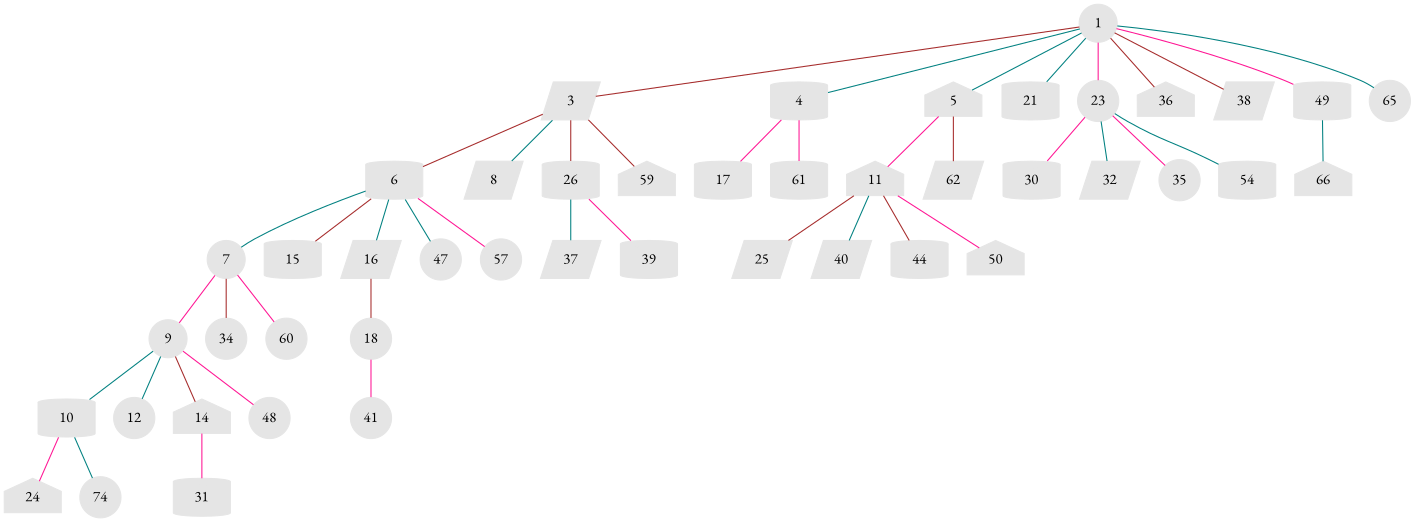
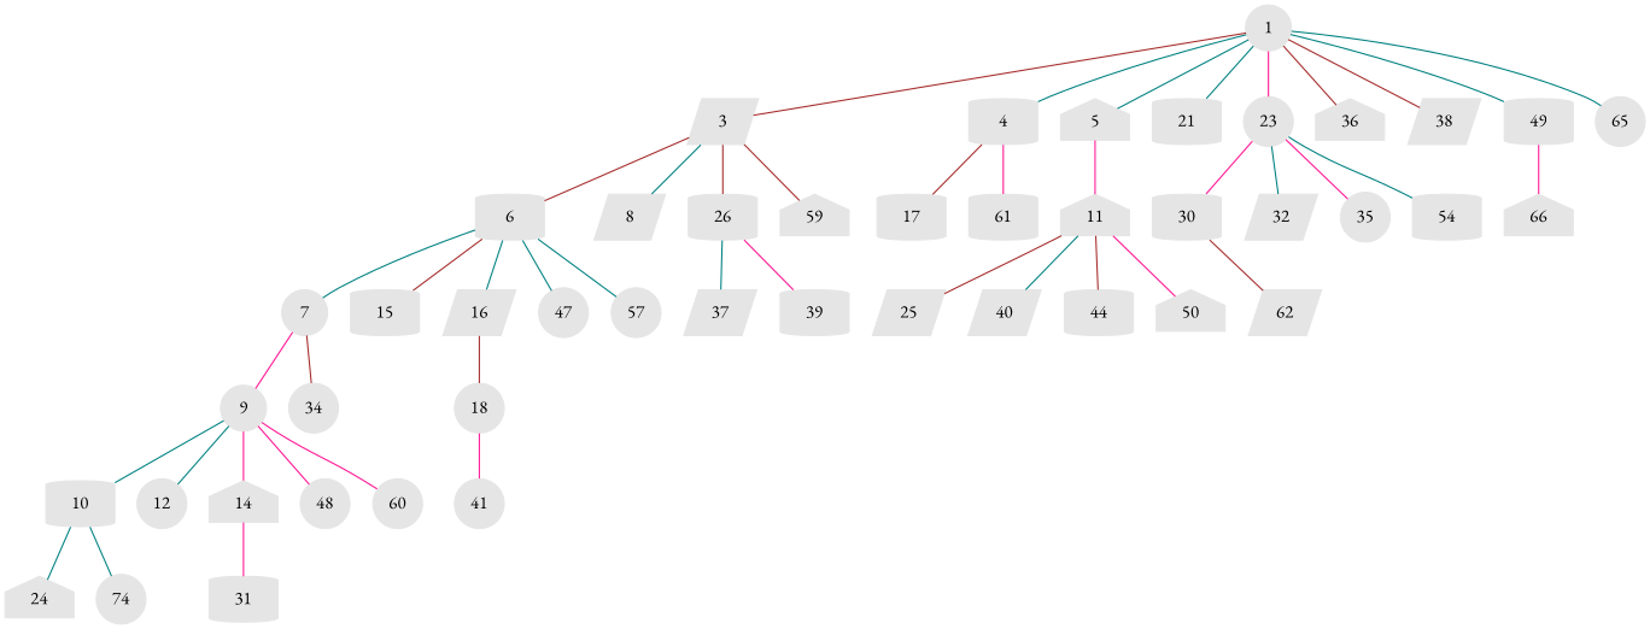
  graph {
    fontname="EB Garamond"
    node [color=gray90 fontname="EB Garamond" shape=circle style=filled]
    edge [color=teal fontname="EB Garamond"]
    1 [super="+2"]
    3 [shape=parallelogram]
    4 [shape=cylinder]
    5 [shape=house super="+42"]
    21 [shape=cylinder]
    23
    36 [shape=house]
    38 [shape=parallelogram super="+55"]
    49 [shape=cylinder]
    65
    6 [shape=cylinder]
    8 [shape=parallelogram]
    26 [shape=cylinder]
    59 [shape=house]
    17 [shape=cylinder]
    61 [shape=cylinder super="+72"]
    11 [shape=house super="+22+19+73"]
    62 [shape=parallelogram]
    30 [shape=cylinder super="+76+77"]
    32 [shape=parallelogram]
    35 [super="+43"]
    54 [shape=cylinder]
    66 [shape=house]
    7
    15 [shape=cylinder]
    16 [shape=parallelogram]
    47
    57
    37 [shape=parallelogram]
    39 [shape=cylinder]
    25 [shape=parallelogram]
    40 [shape=parallelogram]
    44 [shape=cylinder]
    50 [shape=house]
    9
    34
    18 [super="+28+64"]
    10 [shape=cylinder]
    12 [super="+27+13"]
    14 [shape=house super="+20+58"]
    48
    60 [super="+63"]
    24 [shape=house super="+51+46"]
    74
    31 [shape=cylinder]
    41
    1 -- 3 [color=brown]
    1 -- 4
    1 -- 5
    1 -- 21
    1 -- 23 [color=deeppink]
    1 -- 36 [color=brown]
    1 -- 38 [color=brown]
-   1 -- 49 [color=deeppink]
+   1 -- 49
    1 -- 65
    3 -- 6 [color=brown]
    3 -- 8
    3 -- 26 [color=brown]
    3 -- 59 [color=brown]
-   4 -- 17 [color=deeppink]
+   4 -- 17 [color=brown]
    4 -- 61 [color=deeppink]
    5 -- 11 [color=deeppink]
-   5 -- 62 [color=brown]
+   30 -- 62 [color=brown]
    23 -- 30 [color=deeppink]
    23 -- 32
    23 -- 35 [color=deeppink]
    23 -- 54
-   49 -- 66
+   49 -- 66 [color=deeppink]
    6 -- 7
    6 -- 15 [color=brown]
    6 -- 16
    6 -- 47
-   6 -- 57 [color=deeppink]
+   6 -- 57
    26 -- 37
    26 -- 39 [color=deeppink]
    11 -- 25 [color=brown]
    11 -- 40
    11 -- 44 [color=brown]
    11 -- 50 [color=deeppink]
    7 -- 9 [color=deeppink]
    7 -- 34 [color=brown]
    16 -- 18 [color=brown]
    9 -- 10
    9 -- 12
-   9 -- 14 [color=brown]
+   9 -- 14 [color=deeppink]
    9 -- 48 [color=deeppink]
-   7 -- 60 [color=deeppink]
+   9 -- 60 [color=deeppink]
    18 -- 41 [color=deeppink]
-   10 -- 24 [color=deeppink]
+   10 -- 24
    10 -- 74
    14 -- 31 [color=deeppink]
  }
